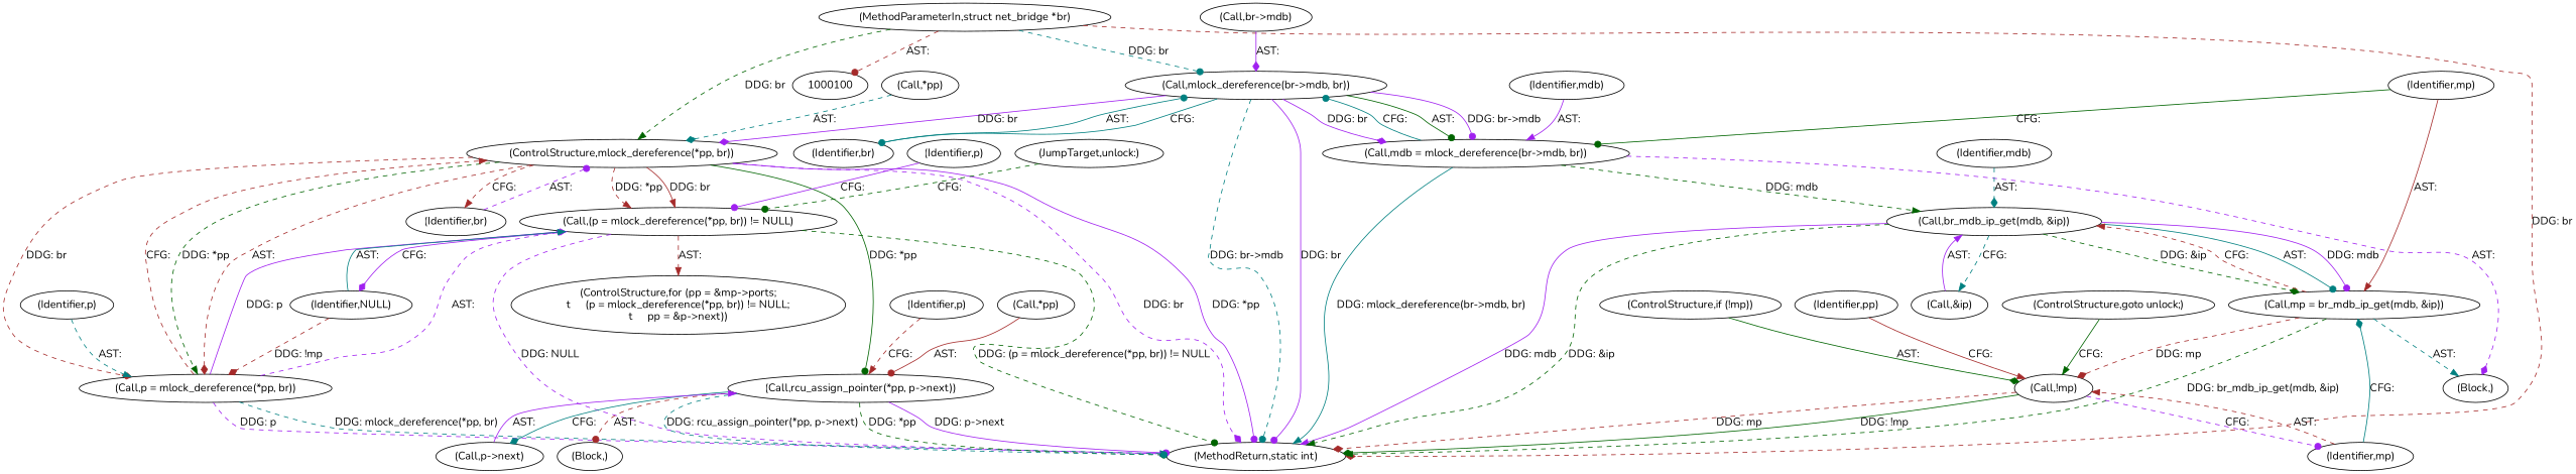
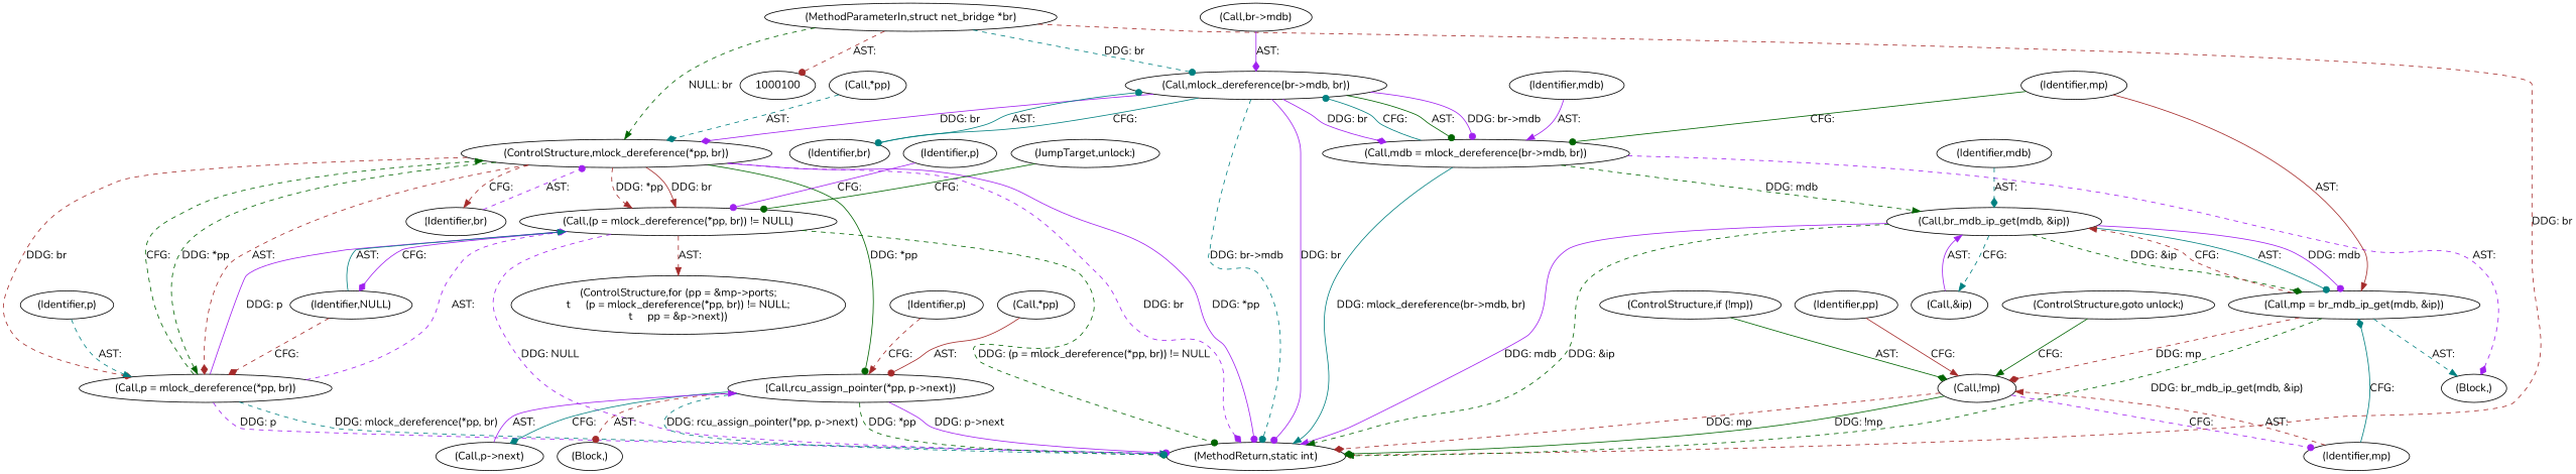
  digraph {
    fontname=Nunito
    node [fontname=Nunito]
    edge [arrowhead=normal color=purple fontname=Nunito style=dashed]
    n1 [label="(Call,mlock_dereference(br->mdb, br))"]
    n2 [label="(Call,mdb = mlock_dereference(br->mdb, br))"]
    n3 [label="(ControlStructure,mlock_dereference(*pp, br))"]
    n4 [label="(Identifier,br)"]
    n5 [label="(MethodReturn,static int)"]
    n6 [label="(Call,br_mdb_ip_get(mdb, &ip))"]
    n7 [label="(Block,)"]
    n8 [label="(Call,(p = mlock_dereference(*pp, br)) != NULL)"]
    n9 [label="(Call,p = mlock_dereference(*pp, br))"]
    n10 [label="(Call,rcu_assign_pointer(*pp, p->next))"]
    n11 [label="(Identifier,br)"]
    n12 [label="(MethodParameterIn,struct net_bridge *br)"]
    1000100
    n14 [label="(Call,mp = br_mdb_ip_get(mdb, &ip))"]
    n15 [label="(Call,&ip)"]
    n16 [label="(Call,!mp)"]
    n17 [label="(Identifier,mp)"]
    n18 [label="(ControlStructure,if (!mp))"]
    n19 [label="(Identifier,NULL)"]
    n20 [label="(ControlStructure,for (pp = &mp->ports;\n\t     (p = mlock_dereference(*pp, br)) != NULL;\n\t     pp = &p->next))"]
    n21 [label="(Block,)"]
    n22 [label="(Call,p->next)"]
    n23 [label="(Call,*pp)"]
    n24 [label="(Identifier,pp)"]
    n25 [label="(Call,br->mdb)"]
    n26 [label="(Identifier,mp)"]
    n27 [label="(Call,*pp)"]
    n28 [label="(Identifier,p)"]
    n29 [label="(Identifier,mdb)"]
    n30 [label="(Identifier,p)"]
    n31 [label="(ControlStructure,goto unlock;)"]
    n32 [label="(JumpTarget,unlock:)"]
    n33 [label="(Identifier,p)"]
    n34 [label="(Identifier,mdb)"]
    n1 -> n2 [arrowhead=dot color=darkgreen label="AST: " style=solid]
    n1 -> n2 [arrowhead=dot label="DDG: br->mdb" style=solid]
    n1 -> n2 [arrowhead=diamond label="DDG: br" style=solid]
    n1 -> n3 [arrowhead=diamond label="DDG: br" style=solid]
    n1 -> n4 [arrowhead=dot color=teal label="CFG: " style=solid]
    n1 -> n5 [arrowhead=dot color=teal label="DDG: br->mdb"]
    n1 -> n5 [arrowhead=dot label="DDG: br" style=solid]
    n2 -> n1 [arrowhead=dot color=teal label="CFG: " style=solid]
    n2 -> n5 [color=teal label="DDG: mlock_dereference(br->mdb, br)" style=solid]
    n2 -> n6 [color=darkgreen label="DDG: mdb"]
    n2 -> n7 [arrowhead=diamond label="AST: "]
    n3 -> n5 [arrowhead=diamond label="DDG: br"]
    n3 -> n5 [arrowhead=dot label="DDG: *pp" style=solid]
    n3 -> n8 [color=brown label="DDG: *pp"]
    n3 -> n8 [color=brown label="DDG: br" style=solid]
    n3 -> n9 [arrowhead=diamond color=brown label="AST: "]
    n3 -> n9 [color=darkgreen label="DDG: *pp"]
    n3 -> n9 [arrowhead=diamond color=brown label="DDG: br"]
    n3 -> n10 [arrowhead=dot color=darkgreen label="DDG: *pp" style=solid]
    n3 -> n11 [color=brown label="CFG: "]
    n4 -> n1 [arrowhead=dot color=teal label="AST: " style=solid]
    n6 -> n5 [label="DDG: mdb" style=solid]
    n6 -> n5 [color=darkgreen label="DDG: &ip"]
    n6 -> n14 [arrowhead=dot color=teal label="AST: " style=solid]
    n6 -> n14 [arrowhead=dot label="DDG: mdb" style=solid]
    n6 -> n14 [arrowhead=diamond color=darkgreen label="DDG: &ip"]
    n6 -> n15 [color=teal label="CFG: "]
    n8 -> n5 [arrowhead=dot color=darkgreen label="DDG: (p = mlock_dereference(*pp, br)) != NULL"]
    n8 -> n5 [arrowhead=dot label="DDG: NULL"]
    n8 -> n19 [arrowhead=diamond label="CFG: " style=solid]
    n8 -> n20 [color=brown label="AST: "]
-   n9 -> n3 [color=brown label="CFG: "]
+   n9 -> n3 [color=darkgreen label="CFG: "]
    n9 -> n5 [label="DDG: p"]
    n9 -> n5 [color=teal label="DDG: mlock_dereference(*pp, br)"]
    n9 -> n8 [label="AST: "]
    n9 -> n8 [arrowhead=diamond label="DDG: p" style=solid]
    n10 -> n5 [arrowhead=dot color=darkgreen label="DDG: *pp"]
    n10 -> n5 [arrowhead=dot label="DDG: p->next" style=solid]
    n10 -> n5 [arrowhead=dot color=teal label="DDG: rcu_assign_pointer(*pp, p->next)"]
    n10 -> n21 [arrowhead=dot color=brown label="AST: "]
    n10 -> n22 [arrowhead=diamond color=teal label="CFG: " style=solid]
    n11 -> n3 [arrowhead=dot label="AST: "]
    n12 -> n1 [arrowhead=dot color=teal label="DDG: br"]
-   n12 -> n3 [color=darkgreen label="DDG: br"]
+   n12 -> n3 [color=darkgreen label="NULL: br"]
    n12 -> n5 [arrowhead=diamond color=brown label="DDG: br"]
    n12 -> 1000100 [arrowhead=dot color=brown label="AST: "]
    n14 -> n5 [color=darkgreen label="DDG: br_mdb_ip_get(mdb, &ip)"]
    n14 -> n6 [color=brown label="CFG: "]
    n14 -> n7 [color=teal label="AST: "]
    n14 -> n16 [arrowhead=diamond color=brown label="DDG: mp"]
    n15 -> n6 [label="AST: " style=solid]
    n16 -> n5 [arrowhead=diamond color=brown label="DDG: mp"]
    n16 -> n5 [arrowhead=diamond color=darkgreen label="DDG: !mp" style=solid]
    n16 -> n17 [arrowhead=dot label="CFG: "]
    n17 -> n14 [arrowhead=diamond color=teal label="CFG: " style=solid]
    n17 -> n16 [color=brown label="AST: "]
    n18 -> n16 [arrowhead=diamond color=darkgreen label="AST: " style=solid]
    n19 -> n8 [color=teal label="AST: " style=solid]
-   n19 -> n9 [arrowhead=diamond color=brown label="DDG: !mp"]
+   n19 -> n9 [arrowhead=diamond color=brown label="CFG: "]
    n22 -> n10 [label="AST: " style=solid]
    n23 -> n10 [arrowhead=dot color=brown label="AST: " style=solid]
    n24 -> n16 [color=brown label="CFG: " style=solid]
    n25 -> n1 [arrowhead=diamond label="AST: " style=solid]
    n26 -> n2 [arrowhead=dot color=darkgreen label="CFG: " style=solid]
    n26 -> n14 [color=brown label="AST: " style=solid]
    n27 -> n3 [arrowhead=diamond color=teal label="AST: "]
    n28 -> n9 [color=teal label="AST: "]
    n29 -> n2 [label="AST: " style=solid]
    n30 -> n10 [color=brown label="CFG: "]
    n31 -> n16 [color=darkgreen label="CFG: " style=solid]
-   n32 -> n8 [arrowhead=dot color=darkgreen label="CFG: "]
+   n32 -> n8 [arrowhead=dot color=darkgreen label="CFG: " style=solid]
    n33 -> n8 [arrowhead=dot label="CFG: " style=solid]
    n34 -> n6 [arrowhead=diamond color=teal label="AST: "]
  }
